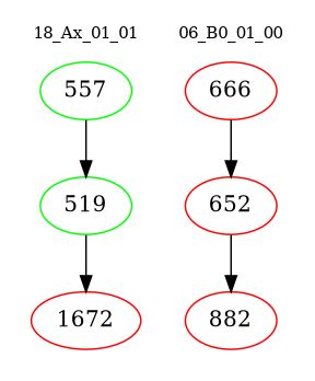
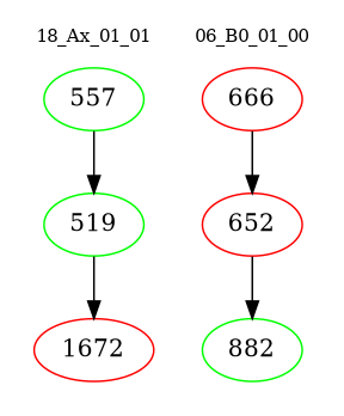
  digraph {
    node [color=red]
    edge [color=black]
    n1 [color=green label=557]
    n2 [color=green label=519]
    n3 [label=1672]
    n4 [label=666]
    n5 [label=652]
-   n6 [label=882]
+   n6 [color=green label=882]
    subgraph cluster_1 {
      color=white
      fontsize=10
      label="18_Ax_01_01"
      n1
      n2
      n3
    }
    subgraph cluster_2 {
      color=white
      fontsize=10
      label="06_B0_01_00"
      n4
      n5
      n6
    }
    n1 -> n2
    n2 -> n3
    n4 -> n5
    n5 -> n6
  }
